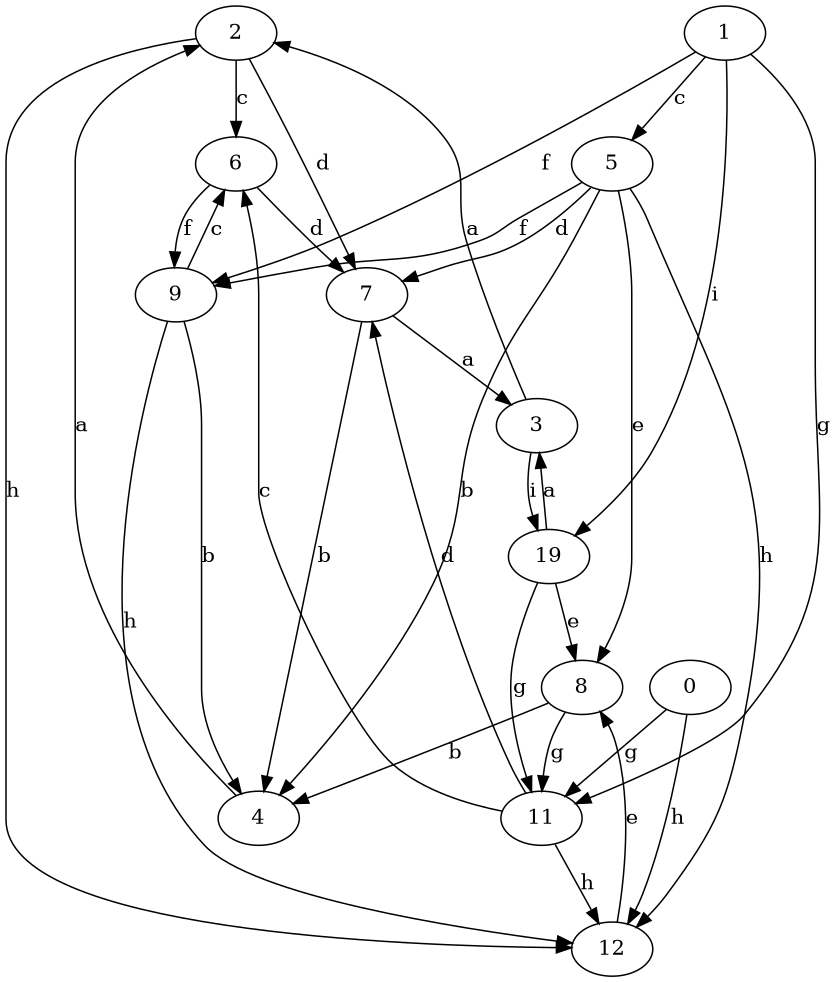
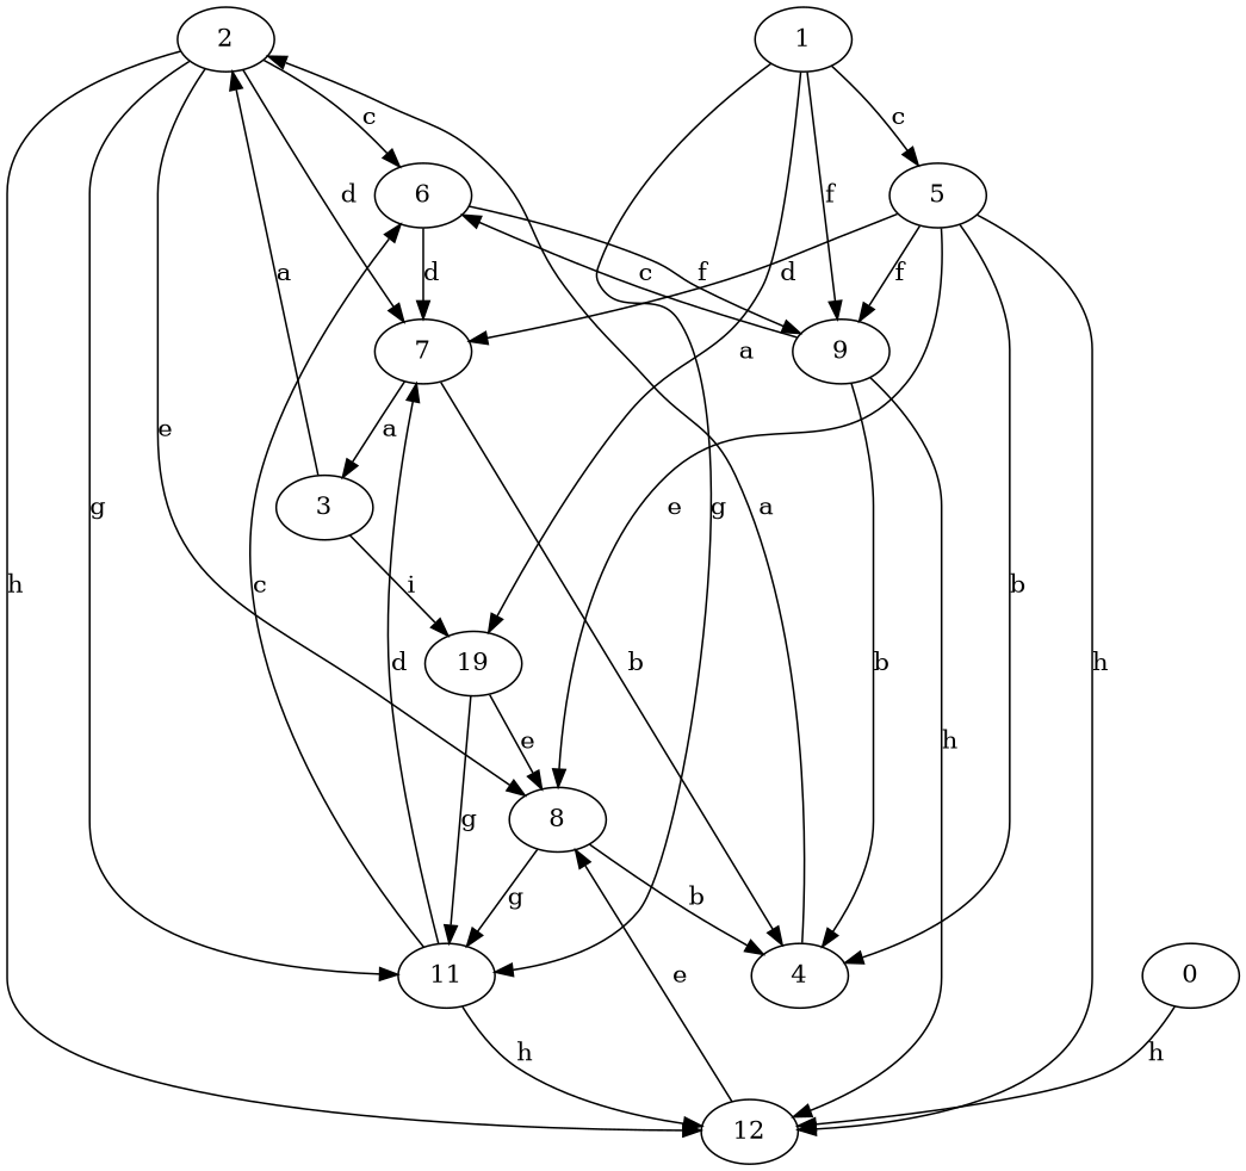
  strict digraph {
    2
    6
    7
    8
    12
    9
    3
    4
    11
    n10 [label=19]
    5
    0
    1
    2 -> 6 [label=c]
    2 -> 7 [label=d]
+   2 -> 8 [label=e]
    2 -> 12 [label=h]
    6 -> 7 [label=d]
    6 -> 9 [label=f]
    7 -> 3 [label=a]
    7 -> 4 [label=b]
    8 -> 4 [label=b]
    8 -> 11 [label=g]
    12 -> 8 [label=e]
    9 -> 6 [label=c]
    9 -> 12 [label=h]
    9 -> 4 [label=b]
    3 -> 2 [label=a]
    3 -> n10 [label=i]
    4 -> 2 [label=a]
    11 -> 6 [label=c]
    11 -> 7 [label=d]
    11 -> 12 [label=h]
    n10 -> 8 [label=e]
-   n10 -> 3 [label=a]
    n10 -> 11 [label=g]
    5 -> 7 [label=d]
    5 -> 8 [label=e]
    5 -> 12 [label=h]
    5 -> 9 [label=f]
    5 -> 4 [label=b]
    0 -> 12 [label=h]
-   0 -> 11 [label=g]
+   2 -> 11 [label=g]
    1 -> 9 [label=f]
    1 -> 11 [label=g]
-   1 -> n10 [label=i]
+   1 -> n10 [label=a]
    1 -> 5 [label=c]
  }
